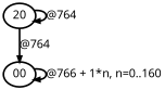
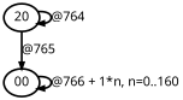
  digraph {
    fontname="Noto Sans"
    node [fontsize=20 penwidth=3 shape=oval style=rounded fontname="Noto Sans"]
    edge [arrowsize=1 color=black fontsize=20 penwidth=3 style=bold fontname="Noto Sans"]
    20
    00
    20 -> 20 [label="@764"]
-   20 -> 00 [label="@764"]
+   20 -> 00 [label="@765"]
    00 -> 00 [label="@766 + 1*n, n=0..160"]
  }
